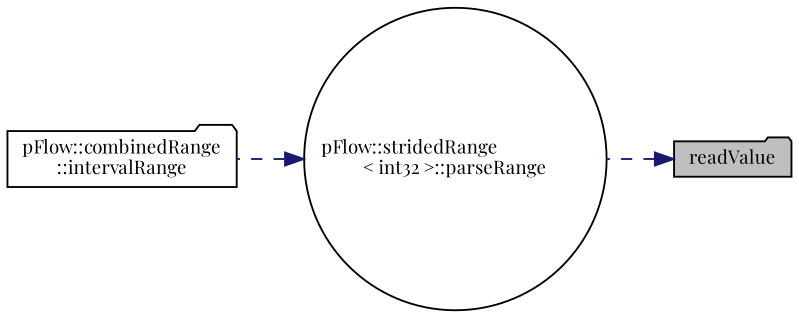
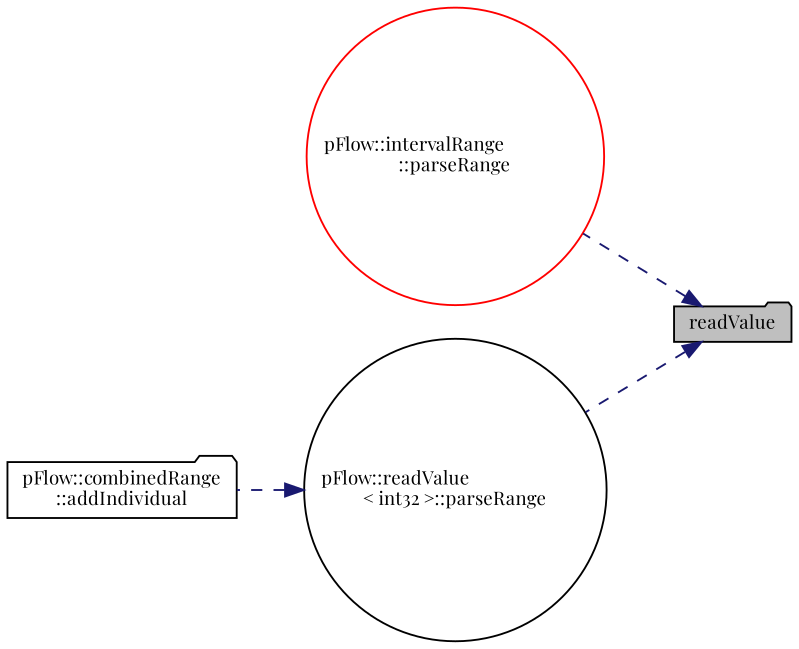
  digraph {
    fontname="Playfair Display"
    rankdir=RL
    node [color=black fillcolor=white fontname="Playfair Display" fontsize=10 shape=folder style=filled]
    edge [color=midnightblue dir=back fontname="Playfair Display" fontsize=10 labelfontname=Helvetica labelfontsize=10 style=dashed]
    n1 [fillcolor=grey75 fontcolor=black height=0.2 label=readValue width=0.4]
-   n3 [height=0.2 label="pFlow::stridedRange\l\< int32 \>::parseRange" shape=circle width=0.4]
-   n4 [height=0.2 label="pFlow::combinedRange\l::intervalRange" width=0.4]
+   n2 [color=red height=0.2 label="pFlow::intervalRange\l::parseRange" shape=circle width=0.4]
+   n3 [height=0.2 label="pFlow::readValue\l\< int32 \>::parseRange" shape=circle width=0.4]
+   n4 [height=0.2 label="pFlow::combinedRange\l::addIndividual" width=0.4]
+   n1 -> n2
    n1 -> n3
    n3 -> n4
  }
